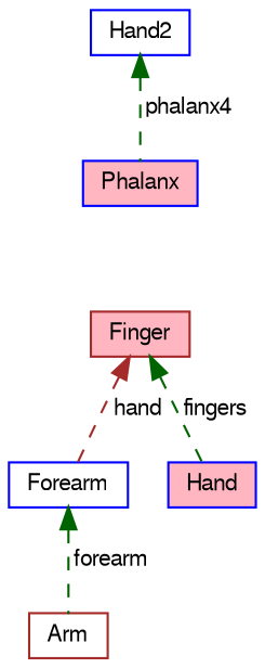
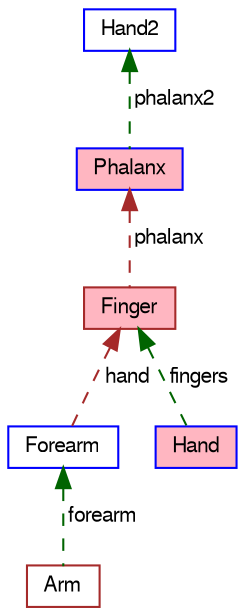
  digraph {
    node [color=blue fillcolor=white fontname=FreeSans fontsize=10 shape=record style=filled]
    edge [color=darkgreen dir=back fontname=FreeSans fontsize=10 labelfontname=FreeSans labelfontsize=10 style=dashed]
    n1 [color=brown fontcolor=black height=0.2 label=Arm width=0.4]
    n2 [height=0.2 label=Forearm width=0.4]
    n3 [fillcolor=lightpink height=0.2 label=Hand width=0.4]
    n4 [color=brown fillcolor=lightpink height=0.2 label=Finger width=0.4]
    n5 [fillcolor=lightpink height=0.2 label=Phalanx width=0.4]
    n6 [height=0.2 label=Hand2 width=0.4]
    n2 -> n1 [label=" forearm"]
    n4 -> n2 [color=brown label=" hand"]
    n4 -> n3 [label=" fingers"]
-   n6 -> n5 [label=" phalanx4"]
+   n5 -> n4 [color=brown label=" phalanx"]
+   n6 -> n5 [label=" phalanx2"]
  }
